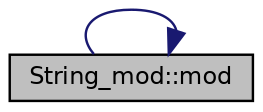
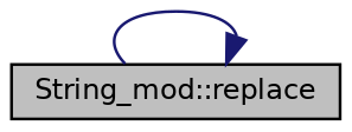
  digraph {
    rankdir=LR
-   n1 [color=black fillcolor=grey75 fontcolor=black fontname=Helvetica fontsize=10 height=0.2 label="String_mod::mod" shape=record style=filled width=0.4]
+   n1 [color=black fillcolor=grey75 fontcolor=black fontname=Helvetica fontsize=10 height=0.2 label="String_mod::replace" shape=record style=filled width=0.4]
    n1 -> n1 [color=midnightblue fontname=Helvetica fontsize=10 labelfontname=Helvetica labelfontsize=10 style=solid]
  }
